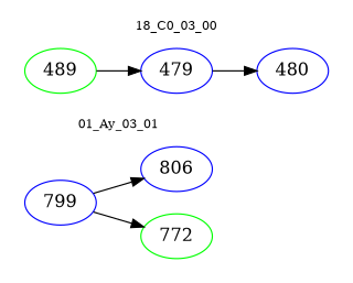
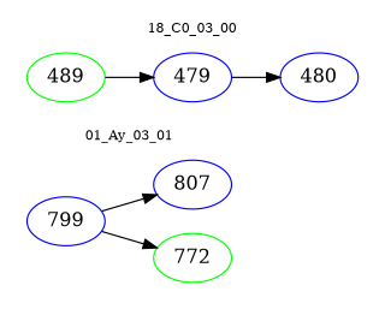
  digraph {
    rankdir=LR
    node [color=blue]
    edge [color=black]
    n1 [label=799]
    n2 [color=green label=772]
-   n3 [label=806]
+   n3 [label=807]
    n4 [label=479]
    n5 [label=480]
    n6 [color=green label=489]
    subgraph cluster_1 {
      color=white
      fontsize=10
      label="01_Ay_03_01"
      n1
      n2
      n3
    }
    subgraph cluster_2 {
      color=white
      fontsize=10
      label="18_C0_03_00"
      n4
      n5
      n6
    }
    n1 -> n2
    n1 -> n3
    n4 -> n5
    n6 -> n4
  }
